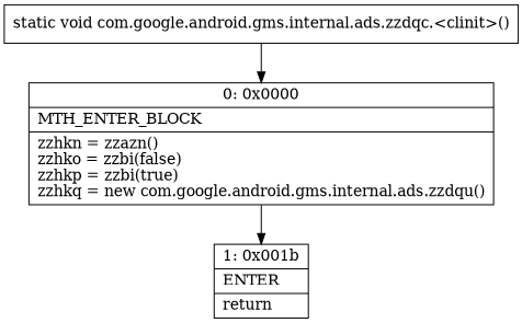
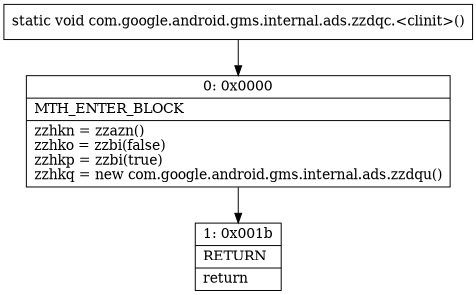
  digraph {
    node [shape=record]
    n1 [label="{0\:\ 0x0000|MTH_ENTER_BLOCK\l|zzhkn = zzazn()\lzzhko = zzbi(false)\lzzhkp = zzbi(true)\lzzhkq = new com.google.android.gms.internal.ads.zzdqu()\l}"]
-   n2 [label="{1\:\ 0x001b|ENTER\l|return\l}"]
+   n2 [label="{1\:\ 0x001b|RETURN\l|return\l}"]
    n3 [label="{static void com.google.android.gms.internal.ads.zzdqc.\<clinit\>() }"]
    n1 -> n2
    n3 -> n1
  }
